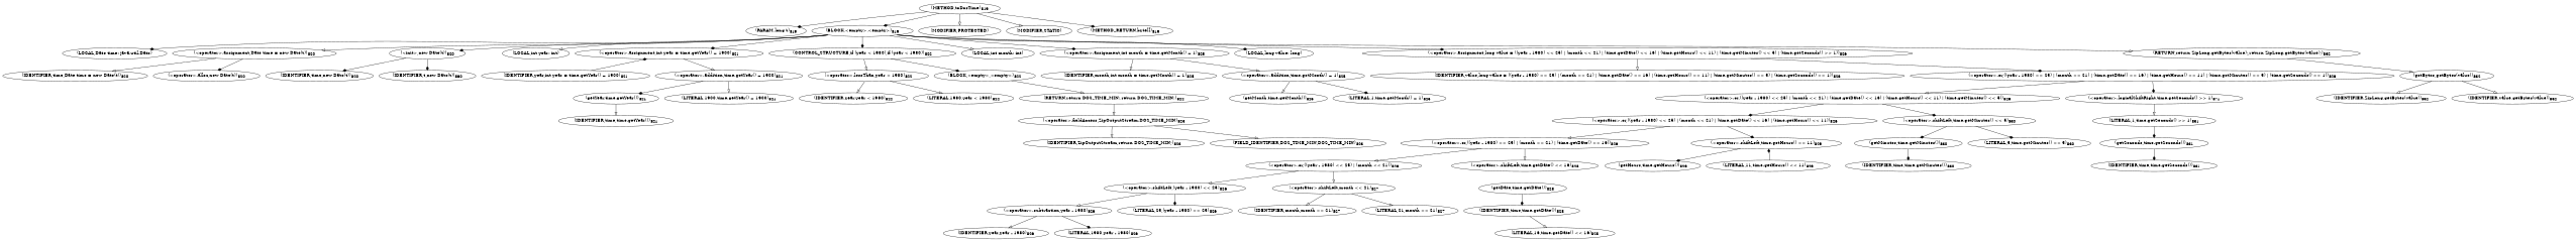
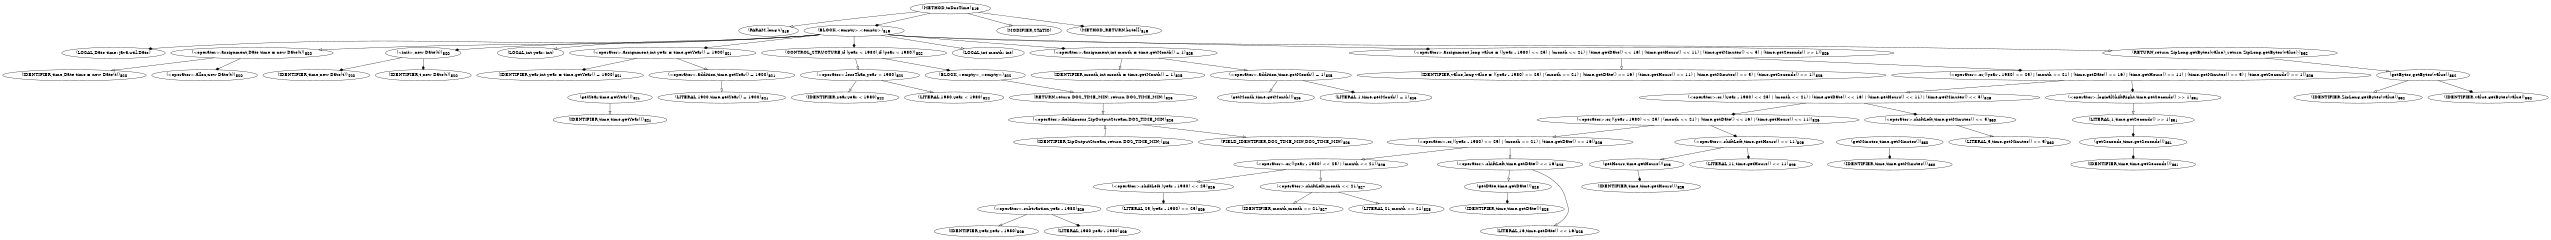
  digraph {
    edge [arrowhead=onormal]
    n1 [label=<(METHOD,toDosTime)<SUB>819</SUB>>]
    n2 [label=<(PARAM,long t)<SUB>819</SUB>>]
    n3 [label=<(BLOCK,&lt;empty&gt;,&lt;empty&gt;)<SUB>819</SUB>>]
-   n4 [label=<(MODIFIER,PROTECTED)>]
    n5 [label=<(MODIFIER,STATIC)>]
    n6 [label=<(METHOD_RETURN,byte[])<SUB>819</SUB>>]
    n7 [label=<(LOCAL,Date time: java.util.Date)>]
    n8 [label=<(&lt;operator&gt;.assignment,Date time = new Date(t))<SUB>820</SUB>>]
    n9 [label=<(&lt;init&gt;,new Date(t))<SUB>820</SUB>>]
    n10 [label=<(LOCAL,int year: int)>]
    n11 [label=<(&lt;operator&gt;.assignment,int year = time.getYear() + 1900)<SUB>821</SUB>>]
    n12 [label=<(CONTROL_STRUCTURE,if (year &lt; 1980),if (year &lt; 1980))<SUB>822</SUB>>]
    n13 [label=<(LOCAL,int month: int)>]
    n14 [label=<(&lt;operator&gt;.assignment,int month = time.getMonth() + 1)<SUB>825</SUB>>]
-   n15 [label=<(LOCAL,long value: long)>]
    n16 [label=<(&lt;operator&gt;.assignment,long value = ((year - 1980) &lt;&lt; 25) | (month &lt;&lt; 21) | (time.getDate() &lt;&lt; 16) | (time.getHours() &lt;&lt; 11) | (time.getMinutes() &lt;&lt; 5) | (time.getSeconds() &gt;&gt; 1))<SUB>826</SUB>>]
    n17 [label=<(RETURN,return ZipLong.getBytes(value);,return ZipLong.getBytes(value);)<SUB>832</SUB>>]
    n18 [label=<(IDENTIFIER,time,Date time = new Date(t))<SUB>820</SUB>>]
    n19 [label=<(&lt;operator&gt;.alloc,new Date(t))<SUB>820</SUB>>]
-   n20 [label=<(IDENTIFIER,time,new Date(t))<SUB>820</SUB>>]
-   n21 [label=<(IDENTIFIER,t,new Date(t))<SUB>860</SUB>>]
+   n20 [label=<(IDENTIFIER,time,new Date(t))<SUB>420</SUB>>]
+   n21 [label=<(IDENTIFIER,t,new Date(t))<SUB>820</SUB>>]
    n22 [label=<(IDENTIFIER,year,int year = time.getYear() + 1900)<SUB>821</SUB>>]
    n23 [label=<(&lt;operator&gt;.addition,time.getYear() + 1900)<SUB>821</SUB>>]
    n24 [label=<(&lt;operator&gt;.lessThan,year &lt; 1980)<SUB>822</SUB>>]
    n25 [label=<(BLOCK,&lt;empty&gt;,&lt;empty&gt;)<SUB>822</SUB>>]
    n26 [label=<(IDENTIFIER,month,int month = time.getMonth() + 1)<SUB>825</SUB>>]
    n27 [label=<(&lt;operator&gt;.addition,time.getMonth() + 1)<SUB>825</SUB>>]
    n28 [label=<(IDENTIFIER,value,long value = ((year - 1980) &lt;&lt; 25) | (month &lt;&lt; 21) | (time.getDate() &lt;&lt; 16) | (time.getHours() &lt;&lt; 11) | (time.getMinutes() &lt;&lt; 5) | (time.getSeconds() &gt;&gt; 1))<SUB>826</SUB>>]
    n29 [label=<(&lt;operator&gt;.or,((year - 1980) &lt;&lt; 25) | (month &lt;&lt; 21) | (time.getDate() &lt;&lt; 16) | (time.getHours() &lt;&lt; 11) | (time.getMinutes() &lt;&lt; 5) | (time.getSeconds() &gt;&gt; 1))<SUB>826</SUB>>]
    n30 [label=<(getBytes,getBytes(value))<SUB>832</SUB>>]
    n31 [label=<(getYear,time.getYear())<SUB>821</SUB>>]
    n32 [label=<(LITERAL,1900,time.getYear() + 1900)<SUB>821</SUB>>]
    n33 [label=<(IDENTIFIER,time,time.getYear())<SUB>821</SUB>>]
    n34 [label=<(IDENTIFIER,year,year &lt; 1980)<SUB>822</SUB>>]
    n35 [label=<(LITERAL,1980,year &lt; 1980)<SUB>822</SUB>>]
-   n36 [label=<(RETURN,return DOS_TIME_MIN;,return DOS_TIME_MIN;)<SUB>822</SUB>>]
+   n36 [label=<(RETURN,return DOS_TIME_MIN;,return DOS_TIME_MIN;)<SUB>823</SUB>>]
    n37 [label=<(&lt;operator&gt;.fieldAccess,ZipOutputStream.DOS_TIME_MIN)<SUB>823</SUB>>]
    n38 [label=<(IDENTIFIER,ZipOutputStream,return DOS_TIME_MIN;)<SUB>823</SUB>>]
    n39 [label=<(FIELD_IDENTIFIER,DOS_TIME_MIN,DOS_TIME_MIN)<SUB>823</SUB>>]
    n40 [label=<(getMonth,time.getMonth())<SUB>825</SUB>>]
    n41 [label=<(LITERAL,1,time.getMonth() + 1)<SUB>825</SUB>>]
    n42 [label=<(&lt;operator&gt;.or,((year - 1980) &lt;&lt; 25) | (month &lt;&lt; 21) | (time.getDate() &lt;&lt; 16) | (time.getHours() &lt;&lt; 11) | (time.getMinutes() &lt;&lt; 5))<SUB>826</SUB>>]
-   n43 [label=<(&lt;operator&gt;.logicalShiftRight,time.getSeconds() &gt;&gt; 1)<SUB>871</SUB>>]
+   n43 [label=<(&lt;operator&gt;.logicalShiftRight,time.getSeconds() &gt;&gt; 1)<SUB>831</SUB>>]
    n44 [label=<(&lt;operator&gt;.or,((year - 1980) &lt;&lt; 25) | (month &lt;&lt; 21) | (time.getDate() &lt;&lt; 16) | (time.getHours() &lt;&lt; 11))<SUB>826</SUB>>]
    n45 [label=<(&lt;operator&gt;.shiftLeft,time.getMinutes() &lt;&lt; 5)<SUB>830</SUB>>]
    n46 [label=<(LITERAL,1,time.getSeconds() &gt;&gt; 1)<SUB>831</SUB>>]
    n47 [label=<(&lt;operator&gt;.or,((year - 1980) &lt;&lt; 25) | (month &lt;&lt; 21) | (time.getDate() &lt;&lt; 16))<SUB>826</SUB>>]
    n48 [label=<(&lt;operator&gt;.shiftLeft,time.getHours() &lt;&lt; 11)<SUB>829</SUB>>]
    n49 [label=<(getMinutes,time.getMinutes())<SUB>830</SUB>>]
    n50 [label=<(LITERAL,5,time.getMinutes() &lt;&lt; 5)<SUB>830</SUB>>]
    n51 [label=<(&lt;operator&gt;.or,((year - 1980) &lt;&lt; 25) | (month &lt;&lt; 21))<SUB>826</SUB>>]
    n52 [label=<(&lt;operator&gt;.shiftLeft,time.getDate() &lt;&lt; 16)<SUB>828</SUB>>]
    n53 [label=<(getHours,time.getHours())<SUB>829</SUB>>]
    n54 [label=<(LITERAL,11,time.getHours() &lt;&lt; 11)<SUB>829</SUB>>]
    n55 [label=<(&lt;operator&gt;.shiftLeft,(year - 1980) &lt;&lt; 25)<SUB>826</SUB>>]
    n56 [label=<(&lt;operator&gt;.shiftLeft,month &lt;&lt; 21)<SUB>827</SUB>>]
    n57 [label=<(getDate,time.getDate())<SUB>828</SUB>>]
    n58 [label=<(LITERAL,16,time.getDate() &lt;&lt; 16)<SUB>828</SUB>>]
    n59 [label=<(&lt;operator&gt;.subtraction,year - 1980)<SUB>826</SUB>>]
    n60 [label=<(LITERAL,25,(year - 1980) &lt;&lt; 25)<SUB>826</SUB>>]
    n61 [label=<(IDENTIFIER,month,month &lt;&lt; 21)<SUB>827</SUB>>]
-   n62 [label=<(LITERAL,21,month &lt;&lt; 21)<SUB>827</SUB>>]
+   n62 [label=<(LITERAL,21,month &lt;&lt; 21)<SUB>828</SUB>>]
    n63 [label=<(IDENTIFIER,year,year - 1980)<SUB>826</SUB>>]
    n64 [label=<(LITERAL,1980,year - 1980)<SUB>826</SUB>>]
    n65 [label=<(IDENTIFIER,time,time.getDate())<SUB>828</SUB>>]
+   n66 [label=<(IDENTIFIER,time,time.getHours())<SUB>829</SUB>>]
    n67 [label=<(IDENTIFIER,time,time.getMinutes())<SUB>830</SUB>>]
    n68 [label=<(getSeconds,time.getSeconds())<SUB>831</SUB>>]
    n69 [label=<(IDENTIFIER,time,time.getSeconds())<SUB>831</SUB>>]
    n70 [label=<(IDENTIFIER,ZipLong,getBytes(value))<SUB>832</SUB>>]
    n71 [label=<(IDENTIFIER,value,getBytes(value))<SUB>832</SUB>>]
-   n1 -> n2 [arrowhead=diamond]
+   n1 -> n2
    n1 -> n3 [arrowhead=diamond]
-   n1 -> n4
    n1 -> n5
    n1 -> n6 [arrowhead=diamond]
    n3 -> n7 [arrowhead=diamond]
    n3 -> n8
    n3 -> n9 [arrowhead=diamond]
    n3 -> n10
    n3 -> n11 [arrowhead=diamond]
    n3 -> n12 [arrowhead=diamond]
    n3 -> n13
    n3 -> n14 [arrowhead=diamond]
-   n3 -> n15 [arrowhead=diamond]
    n3 -> n16 [arrowhead=diamond]
    n3 -> n17
    n8 -> n18
    n8 -> n19 [arrowhead=diamond]
    n9 -> n20 [arrowhead=diamond]
    n9 -> n21 [arrowhead=diamond]
-   n22 -> n11 [arrowhead=diamond]
+   n11 -> n22 [arrowhead=diamond]
    n11 -> n23
    n12 -> n24
    n12 -> n25 [arrowhead=diamond]
    n14 -> n26
    n14 -> n27
    n16 -> n28
    n16 -> n29 [arrowhead=diamond]
    n17 -> n30
-   n23 -> n31 [arrowhead=diamond]
    n23 -> n32
    n24 -> n34
    n24 -> n35
    n25 -> n36
    n27 -> n40
    n27 -> n41 [arrowhead=diamond]
    n29 -> n42
    n29 -> n43 [arrowhead=diamond]
    n30 -> n70
-   n30 -> n71
+   n30 -> n71 [arrowhead=diamond]
    n31 -> n33
    n36 -> n37
-   n37 -> n38
+   n38 -> n37
    n37 -> n39
    n42 -> n44 [arrowhead=diamond]
    n42 -> n45 [arrowhead=diamond]
    n43 -> n46
    n44 -> n47
    n44 -> n48 [arrowhead=diamond]
-   n45 -> n49 [arrowhead=diamond]
-   n45 -> n50 [arrowhead=diamond]
+   n45 -> n50
    n46 -> n68 [arrowhead=diamond]
    n47 -> n51
    n47 -> n52
-   n48 -> n53 [arrowhead=diamond]
-   n54 -> n48 [arrowhead=diamond]
+   n48 -> n53
+   n48 -> n54 [arrowhead=diamond]
    n49 -> n67 [arrowhead=diamond]
    n51 -> n55
    n51 -> n56
-   n65 -> n58
-   n55 -> n59
+   n52 -> n57
+   n52 -> n58
+   n53 -> n66 [arrowhead=diamond]
    n55 -> n60 [arrowhead=diamond]
    n56 -> n61
    n56 -> n62
    n57 -> n65 [arrowhead=diamond]
    n59 -> n63
    n59 -> n64 [arrowhead=diamond]
    n68 -> n69 [arrowhead=diamond]
  }
